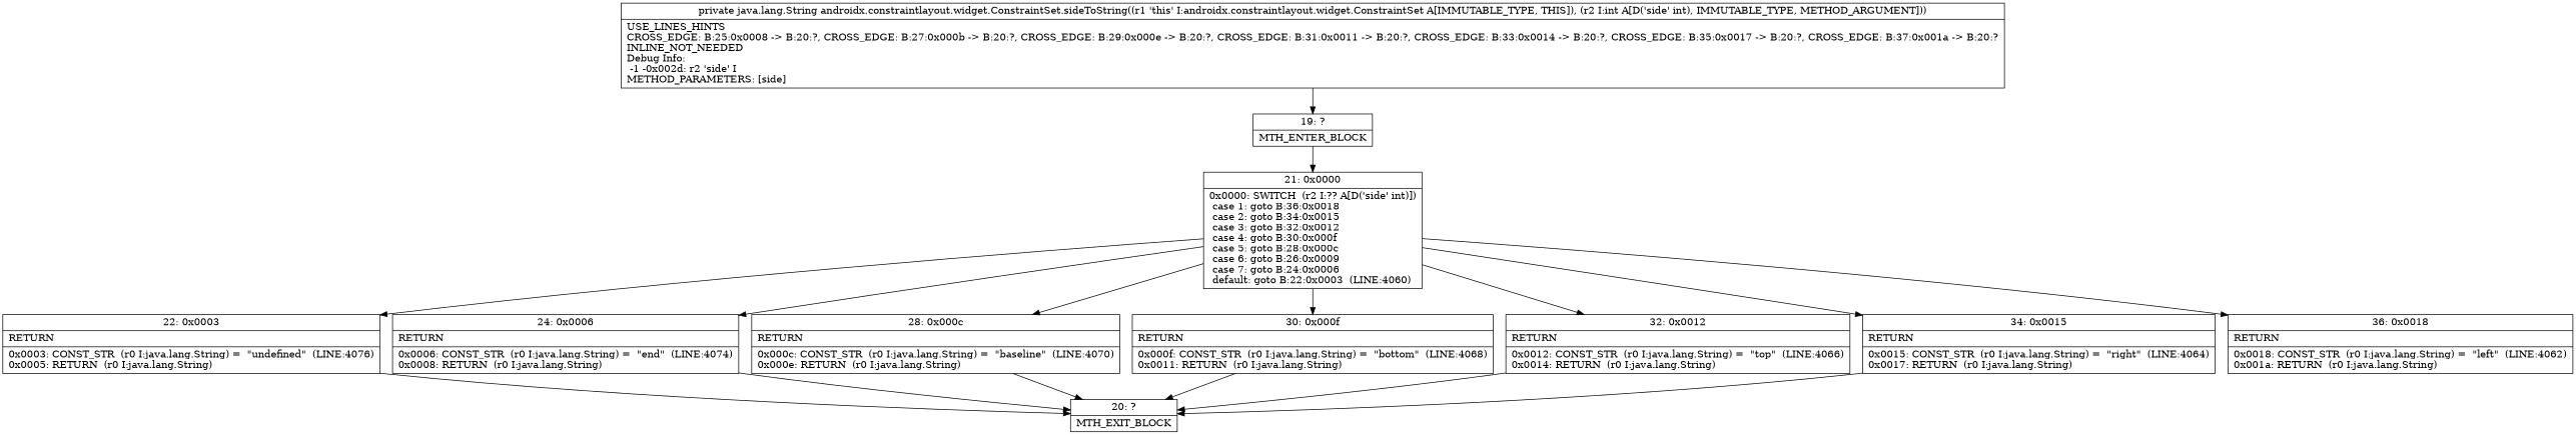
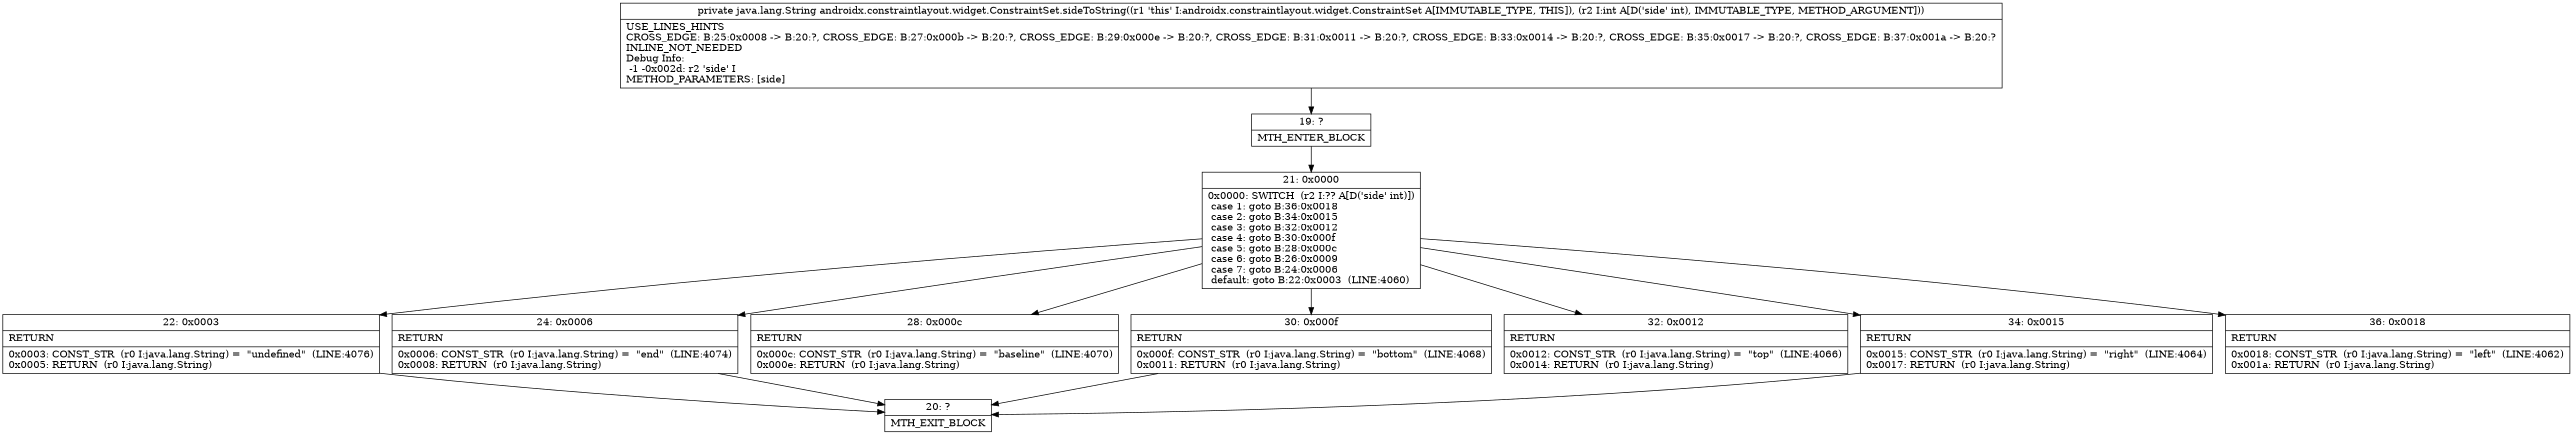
  digraph {
    node [shape=record]
    n1 [label="{19\:\ ?|MTH_ENTER_BLOCK\l}"]
    n2 [label="{21\:\ 0x0000|0x0000: SWITCH  (r2 I:?? A[D('side' int)])\l case 1: goto B:36:0x0018\l case 2: goto B:34:0x0015\l case 3: goto B:32:0x0012\l case 4: goto B:30:0x000f\l case 5: goto B:28:0x000c\l case 6: goto B:26:0x0009\l case 7: goto B:24:0x0006\l default: goto B:22:0x0003  (LINE:4060)\l}"]
    n3 [label="{22\:\ 0x0003|RETURN\l|0x0003: CONST_STR  (r0 I:java.lang.String) =  \"undefined\"  (LINE:4076)\l0x0005: RETURN  (r0 I:java.lang.String) \l}"]
    n4 [label="{24\:\ 0x0006|RETURN\l|0x0006: CONST_STR  (r0 I:java.lang.String) =  \"end\"  (LINE:4074)\l0x0008: RETURN  (r0 I:java.lang.String) \l}"]
    n5 [label="{28\:\ 0x000c|RETURN\l|0x000c: CONST_STR  (r0 I:java.lang.String) =  \"baseline\"  (LINE:4070)\l0x000e: RETURN  (r0 I:java.lang.String) \l}"]
    n6 [label="{30\:\ 0x000f|RETURN\l|0x000f: CONST_STR  (r0 I:java.lang.String) =  \"bottom\"  (LINE:4068)\l0x0011: RETURN  (r0 I:java.lang.String) \l}"]
    n7 [label="{32\:\ 0x0012|RETURN\l|0x0012: CONST_STR  (r0 I:java.lang.String) =  \"top\"  (LINE:4066)\l0x0014: RETURN  (r0 I:java.lang.String) \l}"]
    n8 [label="{34\:\ 0x0015|RETURN\l|0x0015: CONST_STR  (r0 I:java.lang.String) =  \"right\"  (LINE:4064)\l0x0017: RETURN  (r0 I:java.lang.String) \l}"]
    n9 [label="{36\:\ 0x0018|RETURN\l|0x0018: CONST_STR  (r0 I:java.lang.String) =  \"left\"  (LINE:4062)\l0x001a: RETURN  (r0 I:java.lang.String) \l}"]
    n10 [label="{20\:\ ?|MTH_EXIT_BLOCK\l}"]
    n11 [label="{private java.lang.String androidx.constraintlayout.widget.ConstraintSet.sideToString((r1 'this' I:androidx.constraintlayout.widget.ConstraintSet A[IMMUTABLE_TYPE, THIS]), (r2 I:int A[D('side' int), IMMUTABLE_TYPE, METHOD_ARGUMENT]))  | USE_LINES_HINTS\lCROSS_EDGE: B:25:0x0008 \-\> B:20:?, CROSS_EDGE: B:27:0x000b \-\> B:20:?, CROSS_EDGE: B:29:0x000e \-\> B:20:?, CROSS_EDGE: B:31:0x0011 \-\> B:20:?, CROSS_EDGE: B:33:0x0014 \-\> B:20:?, CROSS_EDGE: B:35:0x0017 \-\> B:20:?, CROSS_EDGE: B:37:0x001a \-\> B:20:?\lINLINE_NOT_NEEDED\lDebug Info:\l  \-1 \-0x002d: r2 'side' I\lMETHOD_PARAMETERS: [side]\l}"]
    n1 -> n2
    n2 -> n3
    n2 -> n4
    n2 -> n5
    n2 -> n6
    n2 -> n7
    n2 -> n8
    n2 -> n9
    n3 -> n10
    n4 -> n10
-   n5 -> n10
    n6 -> n10
-   n7 -> n10
    n8 -> n10
    n11 -> n1
  }
